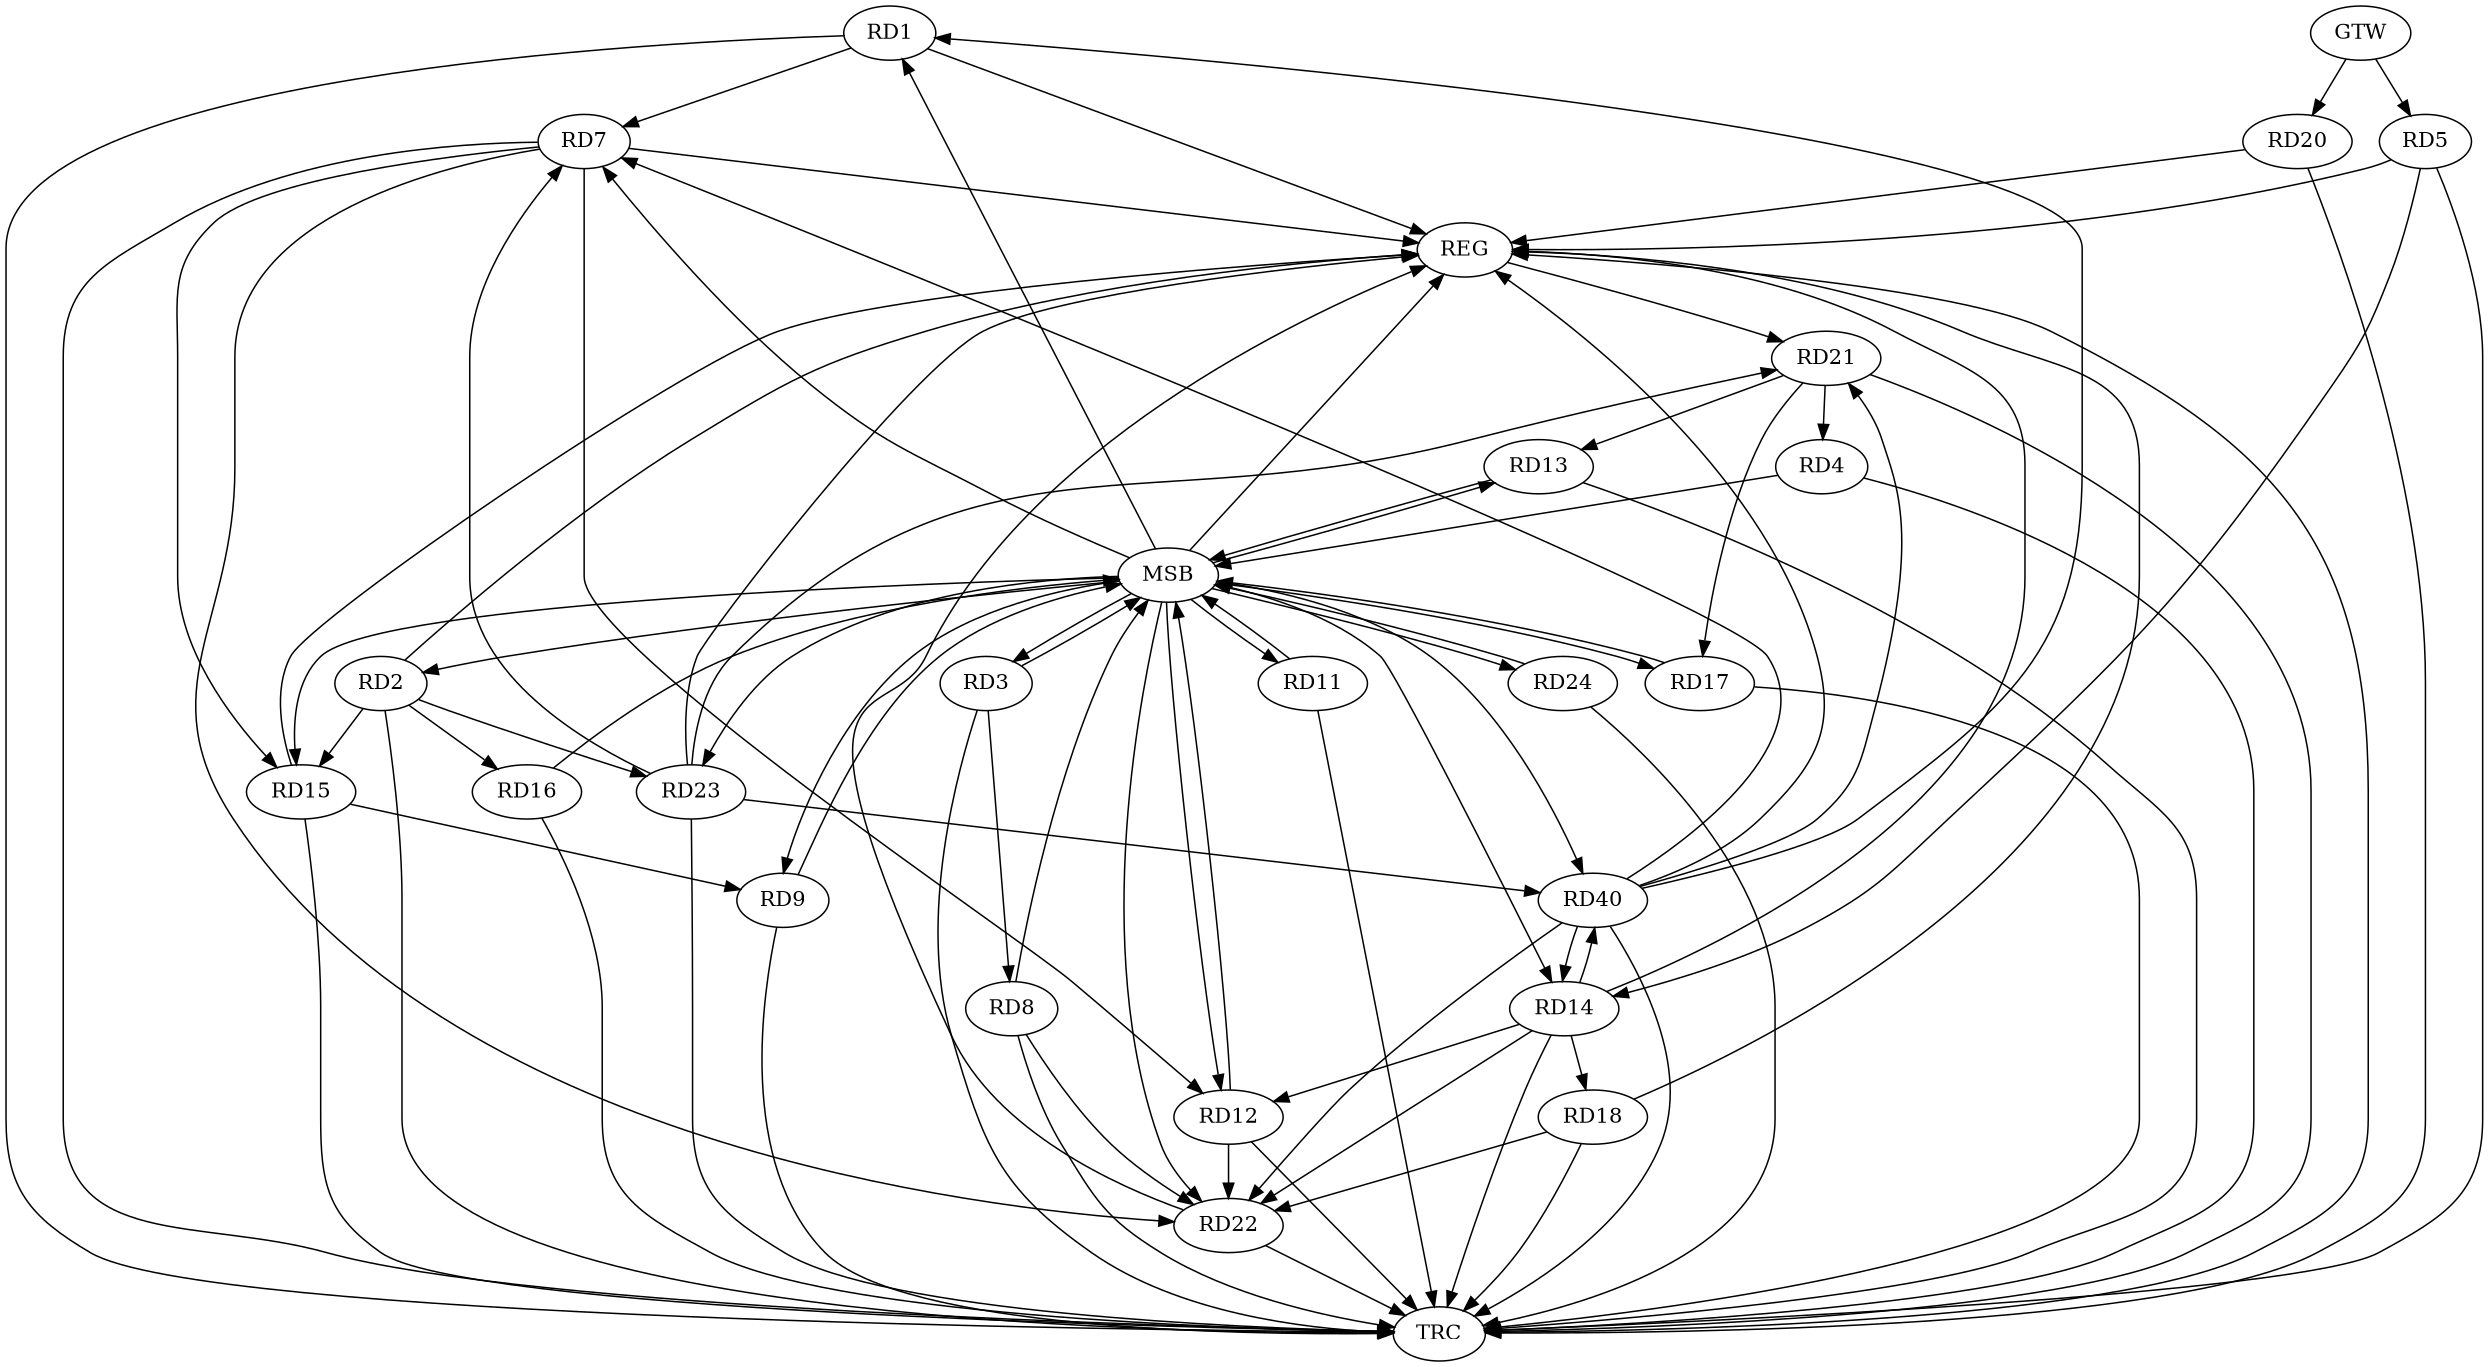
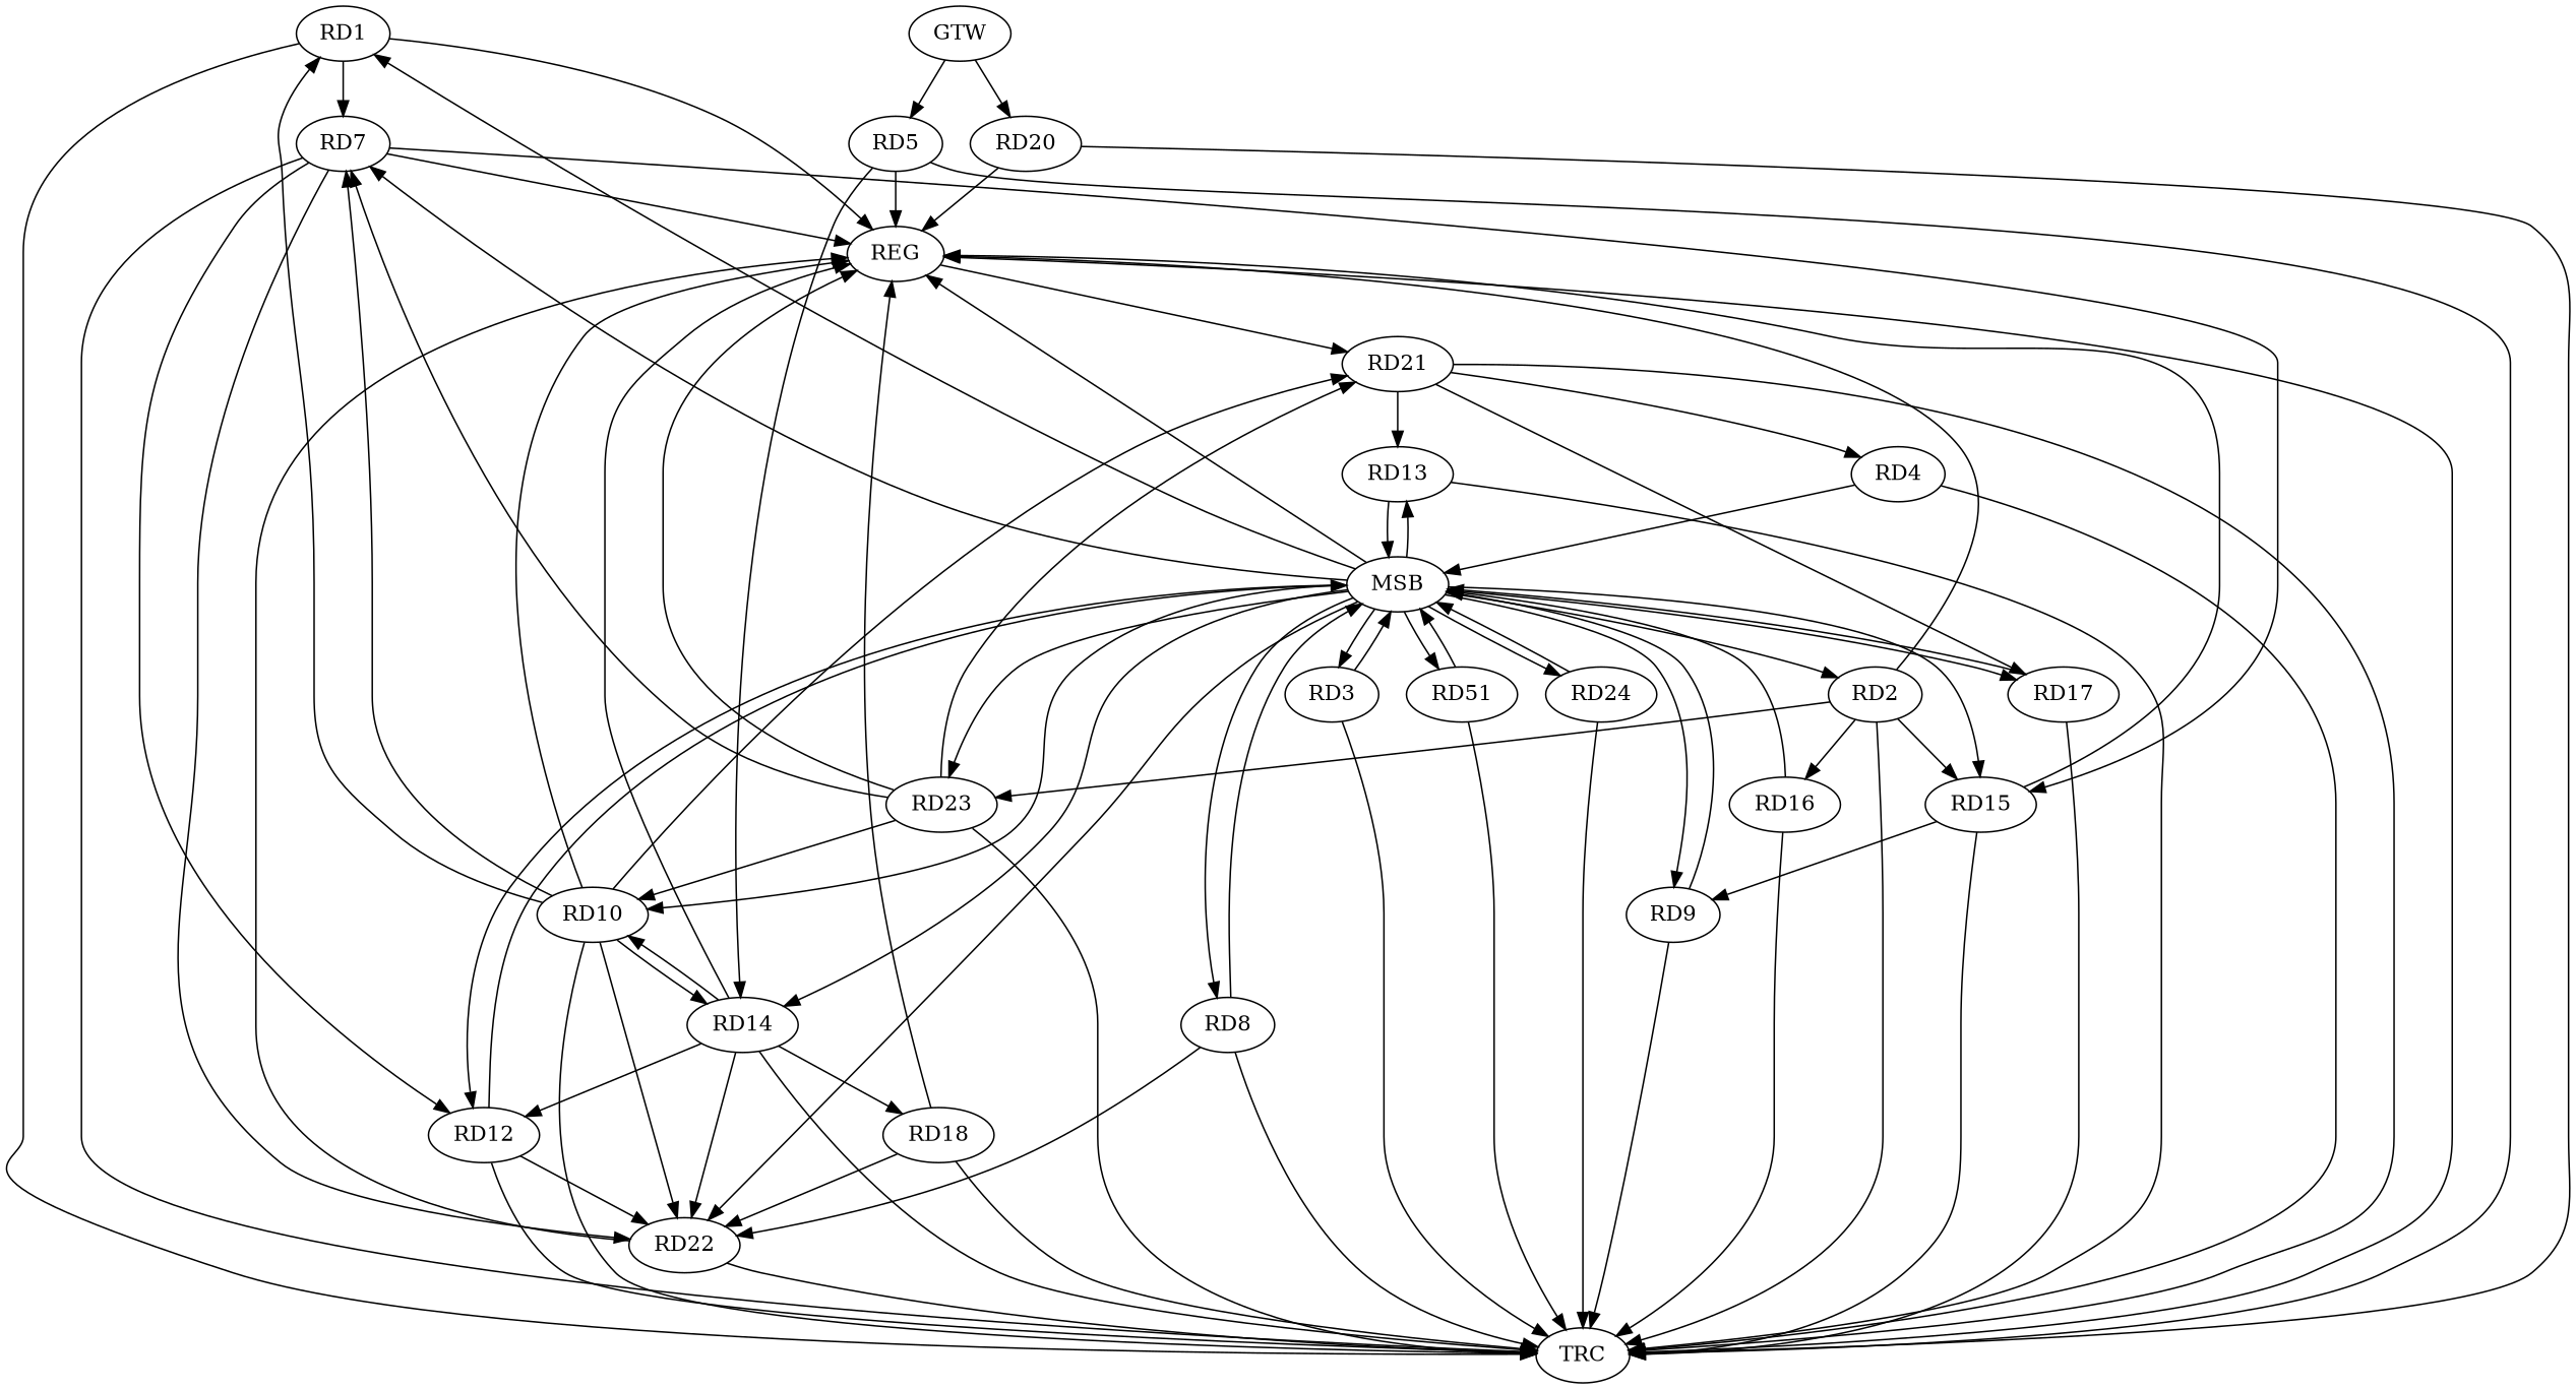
  strict digraph {
    n1 [label=RD1]
    n2 [label=RD7]
    n3 [label=REG]
    n4 [label=TRC]
    n5 [label=RD15]
    n6 [label=RD12]
    n7 [label=RD22]
    n8 [label=RD21]
    n9 [label=RD2]
    n10 [label=RD16]
    n11 [label=RD23]
    n12 [label=RD9]
    n13 [label=MSB]
-   n14 [label=RD40]
+   n14 [label=RD10]
    n15 [label=RD3]
    n16 [label=RD14]
    n17 [label=RD8]
-   n18 [label=RD11]
+   n18 [label=RD51]
    n19 [label=RD13]
    n20 [label=RD17]
    n21 [label=RD24]
    n22 [label=RD4]
    n23 [label=RD5]
    n24 [label=RD18]
    n25 [label=RD20]
    n26 [label=GTW]
    n1 -> n2
    n1 -> n3
    n1 -> n4
    n2 -> n3
    n2 -> n4
    n2 -> n5
    n2 -> n6
    n2 -> n7
    n3 -> n8
    n4 -> n3
    n5 -> n3
    n5 -> n4
    n5 -> n12
    n6 -> n4
    n6 -> n7
    n6 -> n13
    n7 -> n3
    n7 -> n4
    n8 -> n4
    n8 -> n19
    n8 -> n20
    n8 -> n22
    n9 -> n3
    n9 -> n4
    n9 -> n5
    n9 -> n10
    n9 -> n11
    n10 -> n4
    n10 -> n13
    n11 -> n2
    n11 -> n3
    n11 -> n4
    n11 -> n8
    n11 -> n14
    n12 -> n4
    n12 -> n13
    n13 -> n1
    n13 -> n2
    n13 -> n3
    n13 -> n5
    n13 -> n6
    n13 -> n7
    n13 -> n9
    n13 -> n11
    n13 -> n12
    n13 -> n14
    n13 -> n15
    n13 -> n16
-   n15 -> n17
+   n13 -> n17
    n13 -> n18
    n13 -> n19
    n13 -> n20
    n13 -> n21
    n14 -> n1
    n14 -> n2
    n14 -> n3
    n14 -> n4
    n14 -> n7
    n14 -> n8
    n14 -> n16
    n15 -> n4
    n15 -> n13
    n16 -> n3
    n16 -> n4
    n16 -> n6
    n16 -> n7
    n16 -> n14
    n16 -> n24
    n17 -> n4
    n17 -> n7
    n17 -> n13
    n18 -> n4
    n18 -> n13
    n19 -> n4
    n19 -> n13
    n20 -> n4
    n20 -> n13
    n21 -> n4
    n21 -> n13
    n22 -> n4
    n22 -> n13
    n23 -> n3
    n23 -> n4
    n23 -> n16
    n24 -> n3
    n24 -> n4
    n24 -> n7
    n25 -> n3
    n25 -> n4
    n26 -> n23
    n26 -> n25
  }
